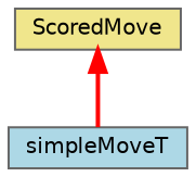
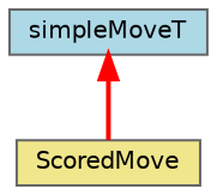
  digraph {
    rankdir=TB
    node [color=grey40 fontname=Helvetica fontsize=10 shape=box style=filled]
    n1 [fillcolor=lightblue height=0.2 label=simpleMoveT width=0.4]
    n2 [fillcolor=khaki height=0.2 label=ScoredMove width=0.4]
-   n2 -> n1 [color=red dir=back fontname=Helvetica fontsize=10 labelfontname=Helvetica labelfontsize=10 style=bold]
+   n1 -> n2 [color=red dir=back fontname=Helvetica fontsize=10 labelfontname=Helvetica labelfontsize=10 style=bold]
  }
